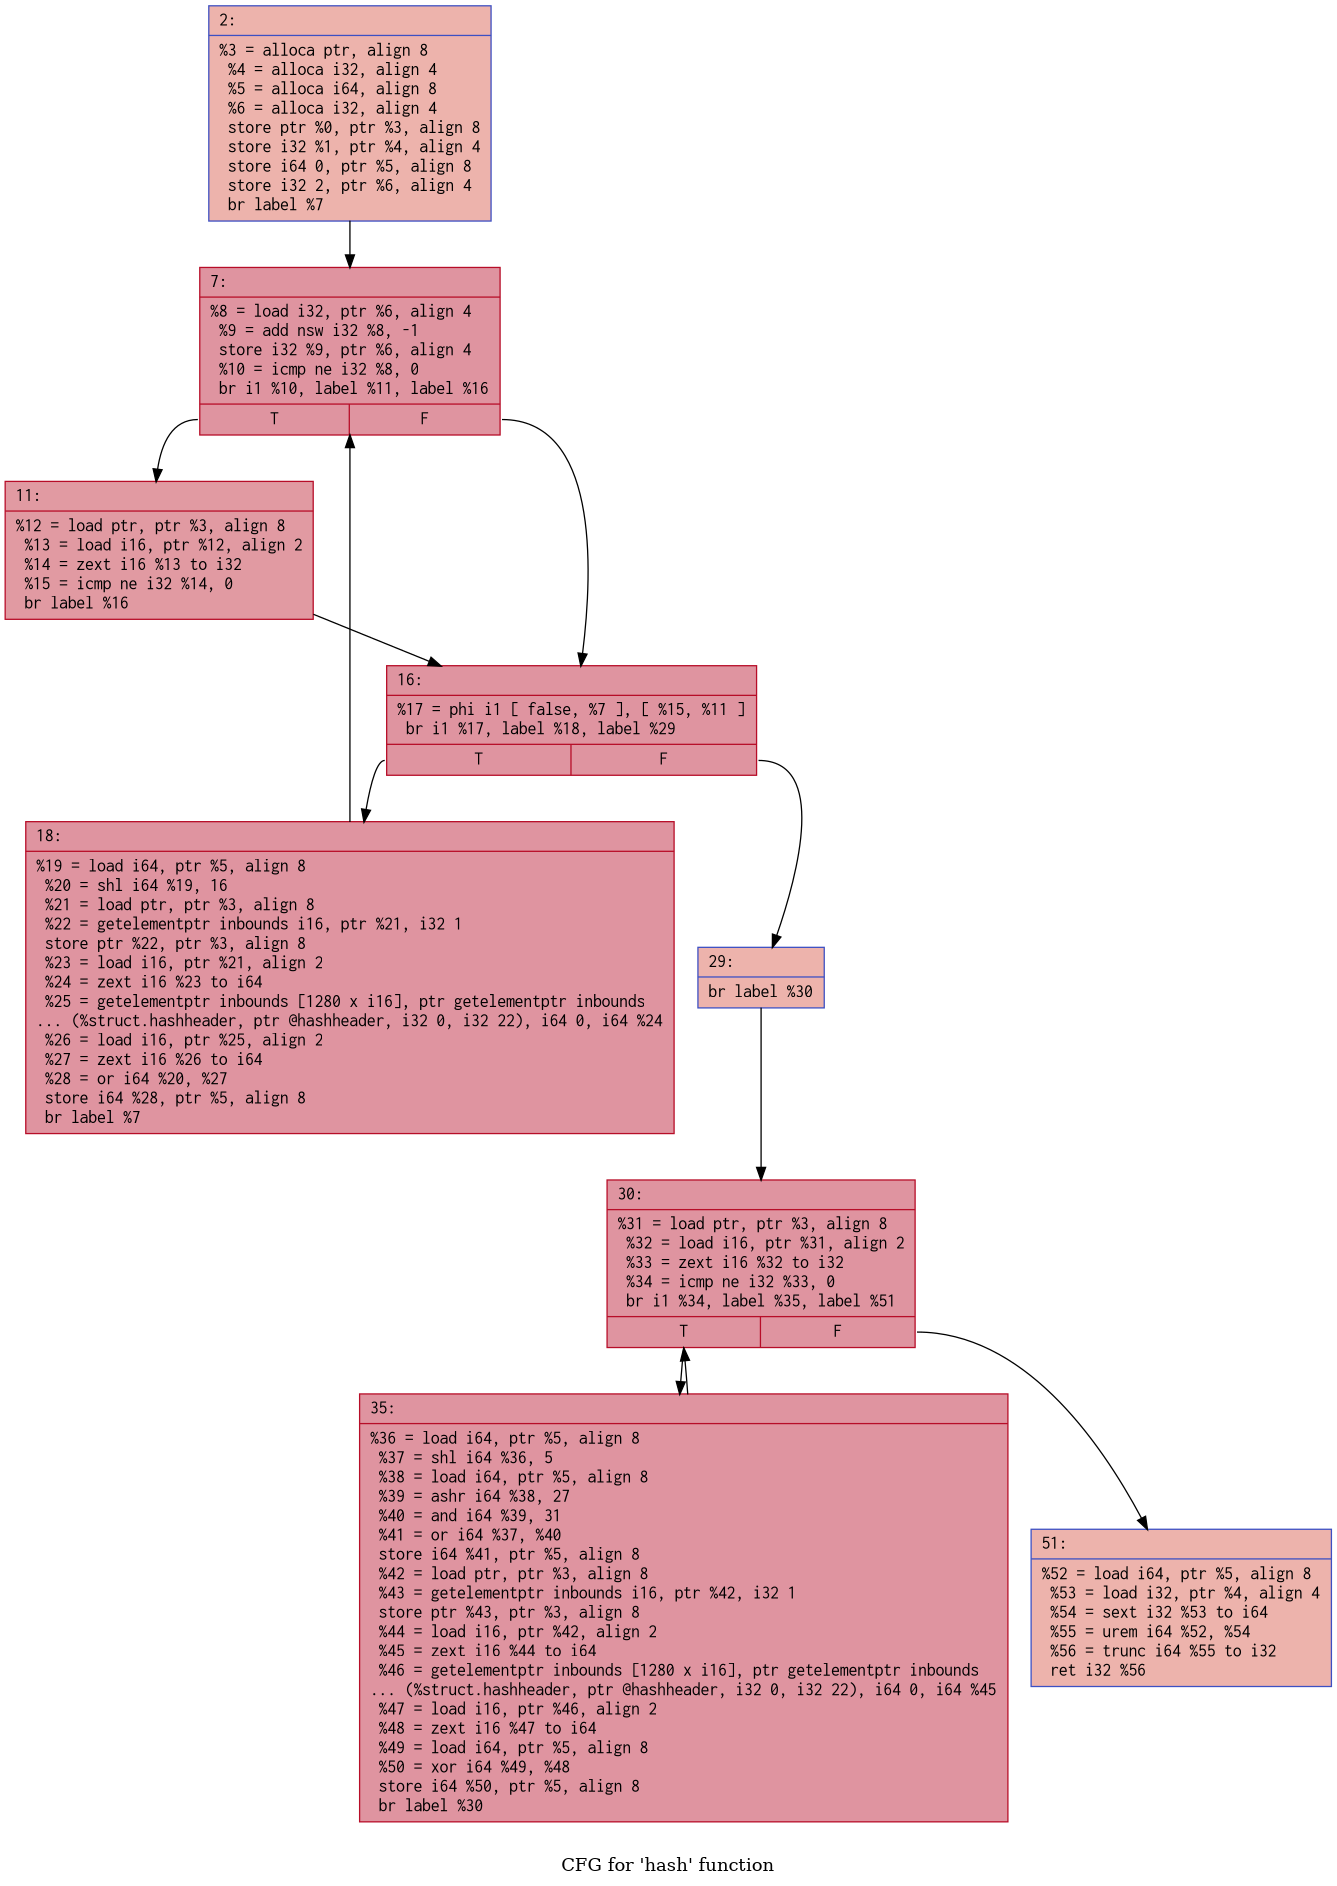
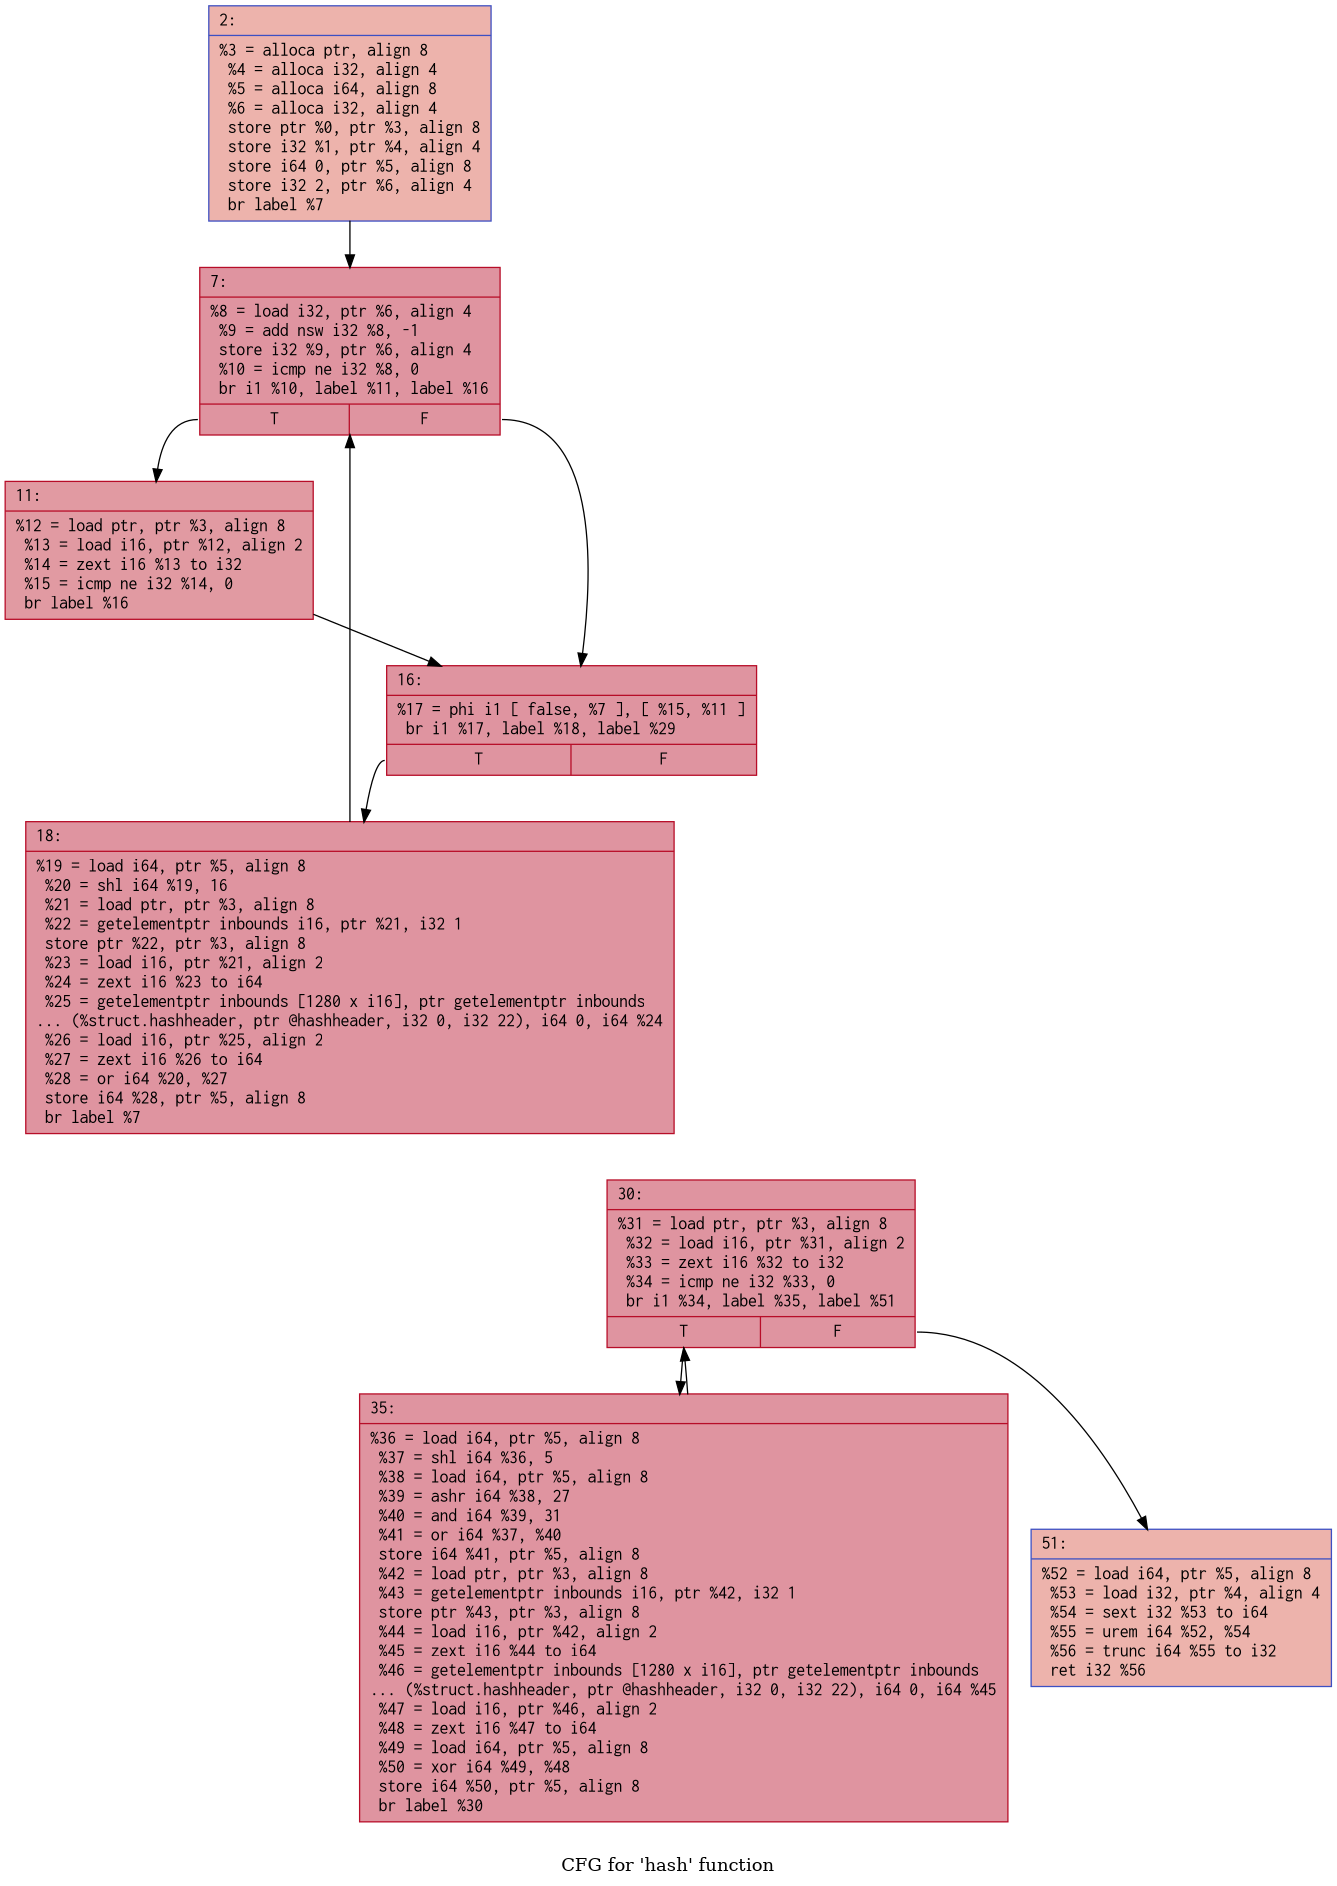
  digraph {
    label="CFG for 'hash' function"
    node [color="#b70d28ff" fillcolor="#b70d2870" fontname=Courier shape=record style=filled]
    n1 [color="#3d50c3ff" fillcolor="#d6524470" label="{2:\l|  %3 = alloca ptr, align 8\l  %4 = alloca i32, align 4\l  %5 = alloca i64, align 8\l  %6 = alloca i32, align 4\l  store ptr %0, ptr %3, align 8\l  store i32 %1, ptr %4, align 4\l  store i64 0, ptr %5, align 8\l  store i32 2, ptr %6, align 4\l  br label %7\l}"]
    n2 [label="{7:\l|  %8 = load i32, ptr %6, align 4\l  %9 = add nsw i32 %8, -1\l  store i32 %9, ptr %6, align 4\l  %10 = icmp ne i32 %8, 0\l  br i1 %10, label %11, label %16\l|{<s0>T|<s1>F}}"]
    n3 [fillcolor="#bb1b2c70" label="{11:\l|  %12 = load ptr, ptr %3, align 8\l  %13 = load i16, ptr %12, align 2\l  %14 = zext i16 %13 to i32\l  %15 = icmp ne i32 %14, 0\l  br label %16\l}"]
    n4 [label="{16:\l|  %17 = phi i1 [ false, %7 ], [ %15, %11 ]\l  br i1 %17, label %18, label %29\l|{<s0>T|<s1>F}}"]
    n5 [label="{18:\l|  %19 = load i64, ptr %5, align 8\l  %20 = shl i64 %19, 16\l  %21 = load ptr, ptr %3, align 8\l  %22 = getelementptr inbounds i16, ptr %21, i32 1\l  store ptr %22, ptr %3, align 8\l  %23 = load i16, ptr %21, align 2\l  %24 = zext i16 %23 to i64\l  %25 = getelementptr inbounds [1280 x i16], ptr getelementptr inbounds\l... (%struct.hashheader, ptr @hashheader, i32 0, i32 22), i64 0, i64 %24\l  %26 = load i16, ptr %25, align 2\l  %27 = zext i16 %26 to i64\l  %28 = or i64 %20, %27\l  store i64 %28, ptr %5, align 8\l  br label %7\l}"]
-   n6 [color="#3d50c3ff" fillcolor="#d6524470" label="{29:\l|  br label %30\l}"]
    n7 [label="{30:\l|  %31 = load ptr, ptr %3, align 8\l  %32 = load i16, ptr %31, align 2\l  %33 = zext i16 %32 to i32\l  %34 = icmp ne i32 %33, 0\l  br i1 %34, label %35, label %51\l|{<s0>T|<s1>F}}"]
    n8 [label="{35:\l|  %36 = load i64, ptr %5, align 8\l  %37 = shl i64 %36, 5\l  %38 = load i64, ptr %5, align 8\l  %39 = ashr i64 %38, 27\l  %40 = and i64 %39, 31\l  %41 = or i64 %37, %40\l  store i64 %41, ptr %5, align 8\l  %42 = load ptr, ptr %3, align 8\l  %43 = getelementptr inbounds i16, ptr %42, i32 1\l  store ptr %43, ptr %3, align 8\l  %44 = load i16, ptr %42, align 2\l  %45 = zext i16 %44 to i64\l  %46 = getelementptr inbounds [1280 x i16], ptr getelementptr inbounds\l... (%struct.hashheader, ptr @hashheader, i32 0, i32 22), i64 0, i64 %45\l  %47 = load i16, ptr %46, align 2\l  %48 = zext i16 %47 to i64\l  %49 = load i64, ptr %5, align 8\l  %50 = xor i64 %49, %48\l  store i64 %50, ptr %5, align 8\l  br label %30\l}"]
    n9 [color="#3d50c3ff" fillcolor="#d6524470" label="{51:\l|  %52 = load i64, ptr %5, align 8\l  %53 = load i32, ptr %4, align 4\l  %54 = sext i32 %53 to i64\l  %55 = urem i64 %52, %54\l  %56 = trunc i64 %55 to i32\l  ret i32 %56\l}"]
    n1 -> n2
    n2 -> n3 [tailport=s0]
    n2 -> n4 [tailport=s1]
    n3 -> n4
    n4 -> n5 [tailport=s0]
-   n4 -> n6 [tailport=s1]
    n5 -> n2
-   n6 -> n7
    n7 -> n8 [tailport=s0]
    n7 -> n9 [tailport=s1]
    n8 -> n7
  }
